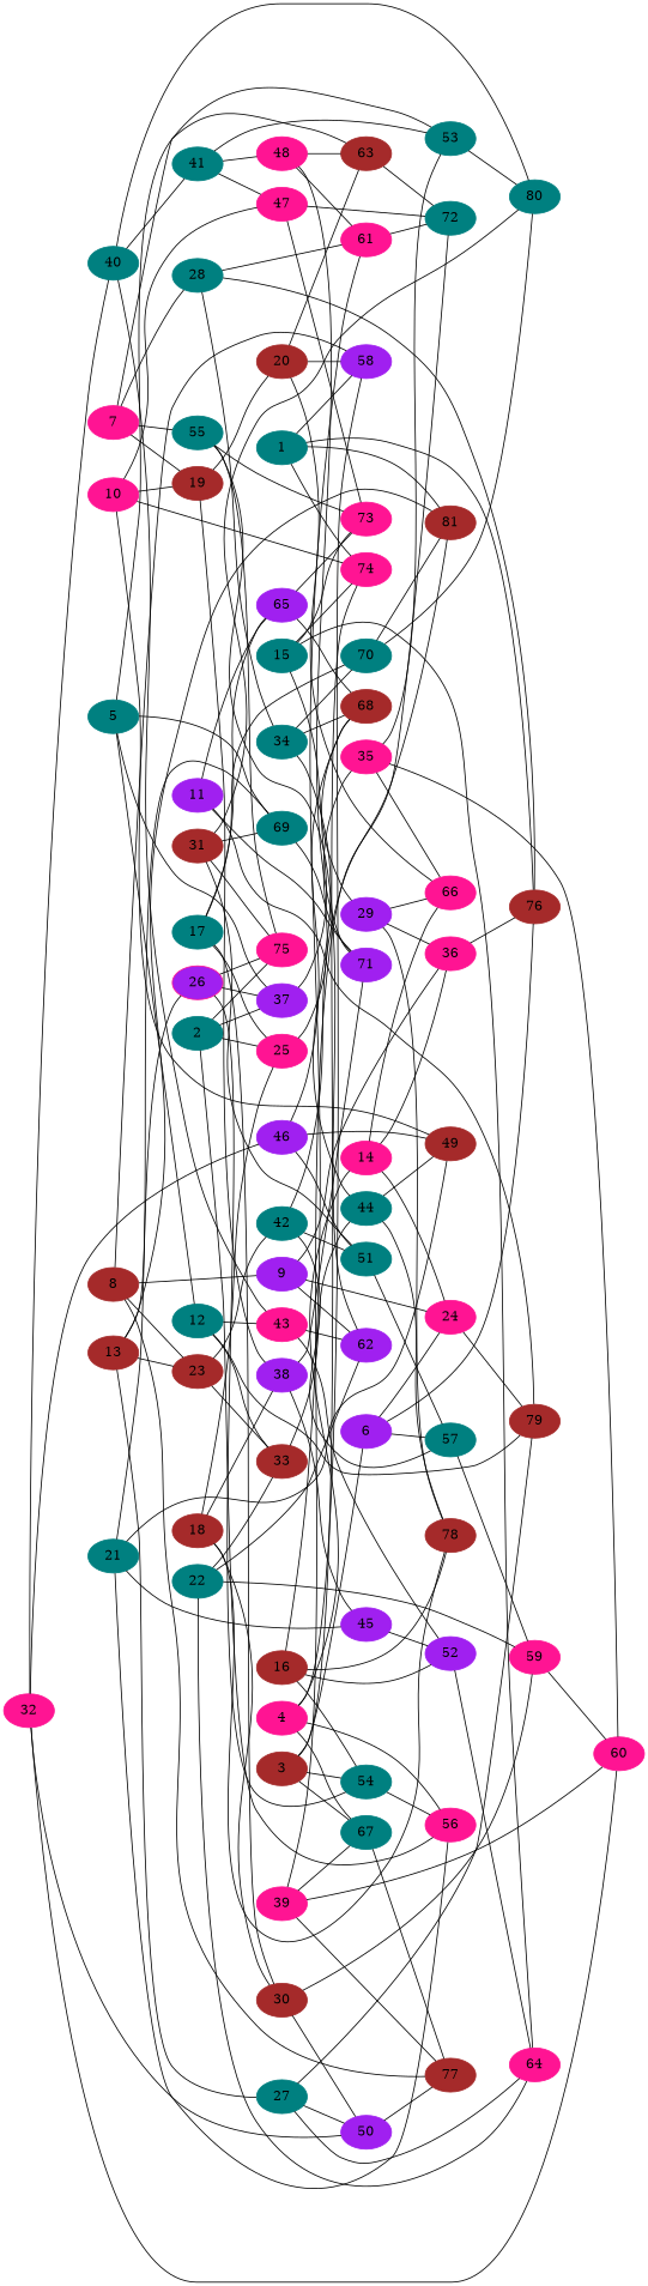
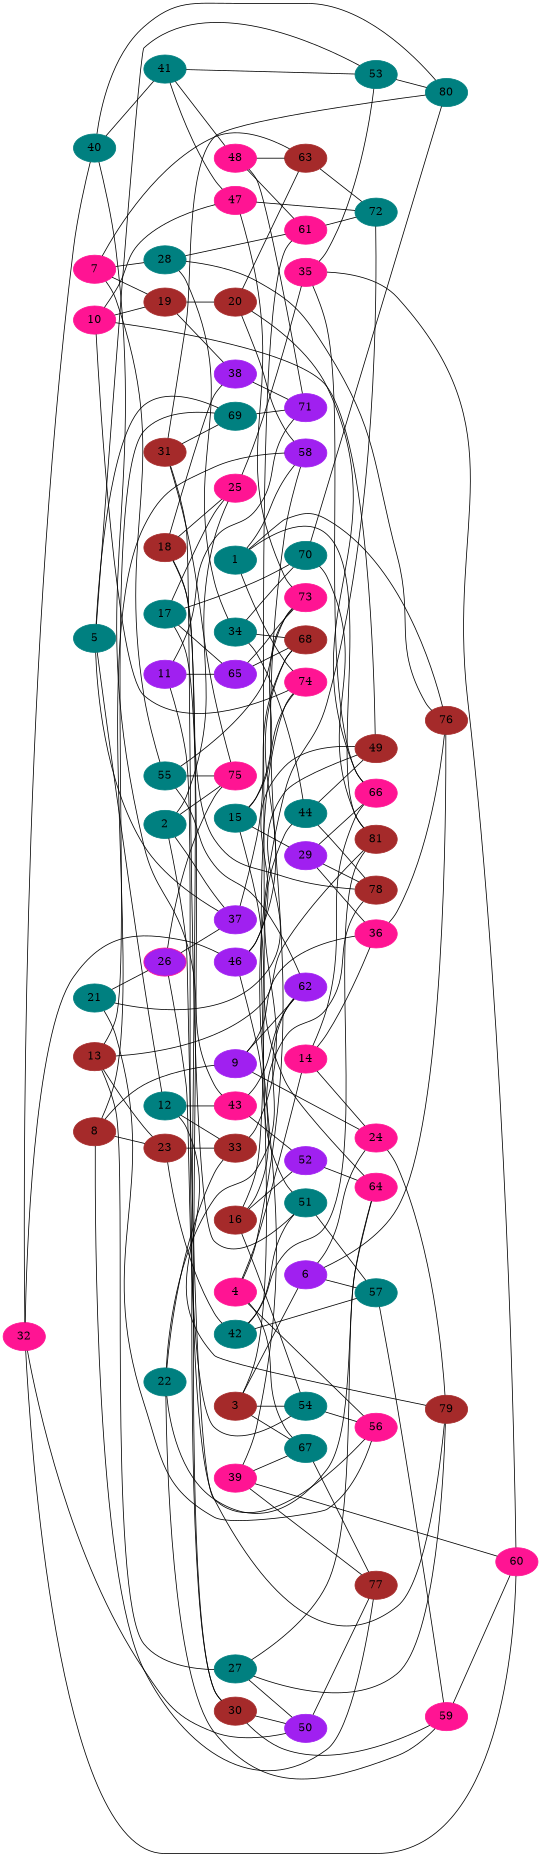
  graph {
    rankdir=LR
    node [color=teal style=filled]
    58 [color=purple]
    1
    74 [color=deeppink]
    76 [color=brown]
    81 [color=brown]
    25 [color=deeppink]
    2
    37 [color=purple]
    56 [color=deeppink]
    75 [color=deeppink]
    35 [color=deeppink]
    68 [color=brown]
    3 [color=brown]
    6 [color=purple]
    54
    67
    24 [color=deeppink]
    57
    77 [color=brown]
    4 [color=deeppink]
    14 [color=deeppink]
    36 [color=deeppink]
    66 [color=deeppink]
    5
    12
    53
    69
    79 [color=brown]
    33 [color=brown]
    43 [color=deeppink]
    80
    71 [color=purple]
    59 [color=deeppink]
    7 [color=deeppink]
    19 [color=brown]
    28
    55
    63 [color=brown]
    38 [color=purple]
    20 [color=brown]
    61 [color=deeppink]
    34
    62 [color=purple]
    73 [color=deeppink]
    72
    8 [color=brown]
    9 [color=purple]
    23 [color=brown]
    42
    10 [color=deeppink]
    47 [color=deeppink]
    49 [color=brown]
    11 [color=purple]
    65 [color=purple]
-   45 [color=purple]
    52 [color=purple]
    44
    13 [color=brown]
    27
    64 [color=deeppink]
    50 [color=purple]
    15
    29 [color=purple]
    78 [color=brown]
    16 [color=brown]
    17
    30 [color=brown]
    70
    18 [color=brown]
    21
    26 [color=deeppink fillcolor=purple]
    22
    60 [color=deeppink]
    51
    31 [color=brown]
    32 [color=deeppink]
    40
    46 [color=purple]
    41
    39 [color=deeppink]
    48 [color=deeppink]
    1 -- 58
    1 -- 74
    1 -- 76
    1 -- 81
    25 -- 35
    2 -- 25
    2 -- 37
    2 -- 56
    2 -- 75
    37 -- 68
    35 -- 66
    35 -- 53
    35 -- 60
    3 -- 74
    3 -- 6
    3 -- 54
    3 -- 67
    6 -- 76
    6 -- 24
    6 -- 57
    54 -- 56
    67 -- 77
    24 -- 79
    57 -- 59
    4 -- 58
    4 -- 56
    4 -- 67
    4 -- 14
    14 -- 24
    14 -- 36
    14 -- 66
    36 -- 76
    5 -- 37
    5 -- 12
    5 -- 53
    5 -- 69
    12 -- 79
    12 -- 33
    12 -- 43
    53 -- 80
    69 -- 71
    33 -- 44
    43 -- 62
    43 -- 52
    59 -- 60
    7 -- 19
    7 -- 28
    7 -- 55
    7 -- 63
    19 -- 38
    19 -- 20
    28 -- 76
    28 -- 61
    28 -- 34
    55 -- 75
    55 -- 62
    55 -- 73
    63 -- 72
    38 -- 71
-   38 -- 45
    20 -- 58
    20 -- 66
    20 -- 63
    61 -- 72
    34 -- 68
    34 -- 44
    34 -- 70
    8 -- 58
    8 -- 77
    8 -- 9
    8 -- 23
    9 -- 24
    9 -- 36
    9 -- 62
    23 -- 33
    23 -- 42
    42 -- 81
    42 -- 57
    42 -- 51
    10 -- 74
    10 -- 19
    10 -- 47
    10 -- 49
    47 -- 73
    47 -- 72
    11 -- 79
    11 -- 71
    11 -- 65
    65 -- 68
    65 -- 73
-   45 -- 52
    52 -- 64
    44 -- 49
    44 -- 78
    13 -- 81
    13 -- 69
    13 -- 23
    13 -- 27
    27 -- 79
    27 -- 64
    27 -- 50
    50 -- 77
    15 -- 74
    15 -- 73
    15 -- 64
    15 -- 29
    29 -- 36
    29 -- 66
    29 -- 78
    16 -- 54
    16 -- 61
    16 -- 52
    16 -- 78
    17 -- 25
    17 -- 65
    17 -- 30
    17 -- 70
    30 -- 59
    30 -- 50
    70 -- 81
    70 -- 80
    18 -- 25
    18 -- 38
    18 -- 78
    18 -- 30
    21 -- 56
    21 -- 49
-   21 -- 45
    21 -- 26
    26 -- 37
    26 -- 75
    26 -- 54
    22 -- 33
    22 -- 59
    22 -- 62
    22 -- 64
    51 -- 57
    31 -- 75
    31 -- 69
    31 -- 80
    31 -- 51
    32 -- 50
    32 -- 60
    32 -- 40
    32 -- 46
    40 -- 43
    40 -- 80
    40 -- 41
    46 -- 68
    46 -- 49
    46 -- 51
    41 -- 53
    41 -- 47
    41 -- 48
    39 -- 67
    39 -- 77
    39 -- 72
    39 -- 60
    48 -- 71
    48 -- 63
    48 -- 61
  }
